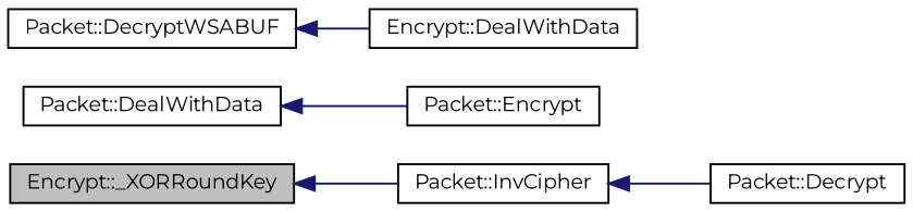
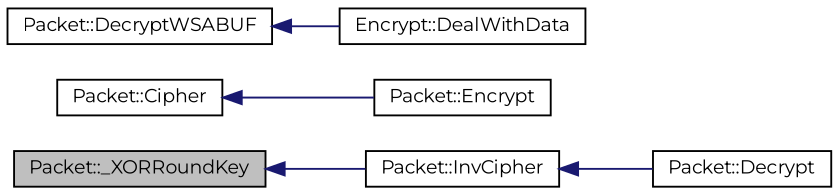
  digraph {
    fontname=Montserrat
    rankdir=LR
    node [color=black fillcolor=white fontname=Montserrat fontsize=10 shape=record style=filled]
    edge [color=midnightblue dir=back fontname=Montserrat fontsize=10 labelfontname=FreeSans labelfontsize=10 style=solid]
-   n1 [fillcolor=grey75 fontcolor=black height=0.2 label="Encrypt::_XORRoundKey" width=0.4]
+   n1 [fillcolor=grey75 fontcolor=black height=0.2 label="Packet::_XORRoundKey" width=0.4]
    n2 [height=0.2 label="Packet::InvCipher" width=0.4]
-   n3 [height=0.2 label="Packet::DealWithData" width=0.4]
+   n3 [height=0.2 label="Packet::Cipher" width=0.4]
    n4 [height=0.2 label="Packet::Encrypt" width=0.4]
    n5 [height=0.2 label="Packet::Decrypt" width=0.4]
    n6 [height=0.2 label="Packet::DecryptWSABUF" width=0.4]
    n7 [height=0.2 label="Encrypt::DealWithData" width=0.4]
    n1 -> n2
    n2 -> n5
    n3 -> n4
    n6 -> n7
  }
